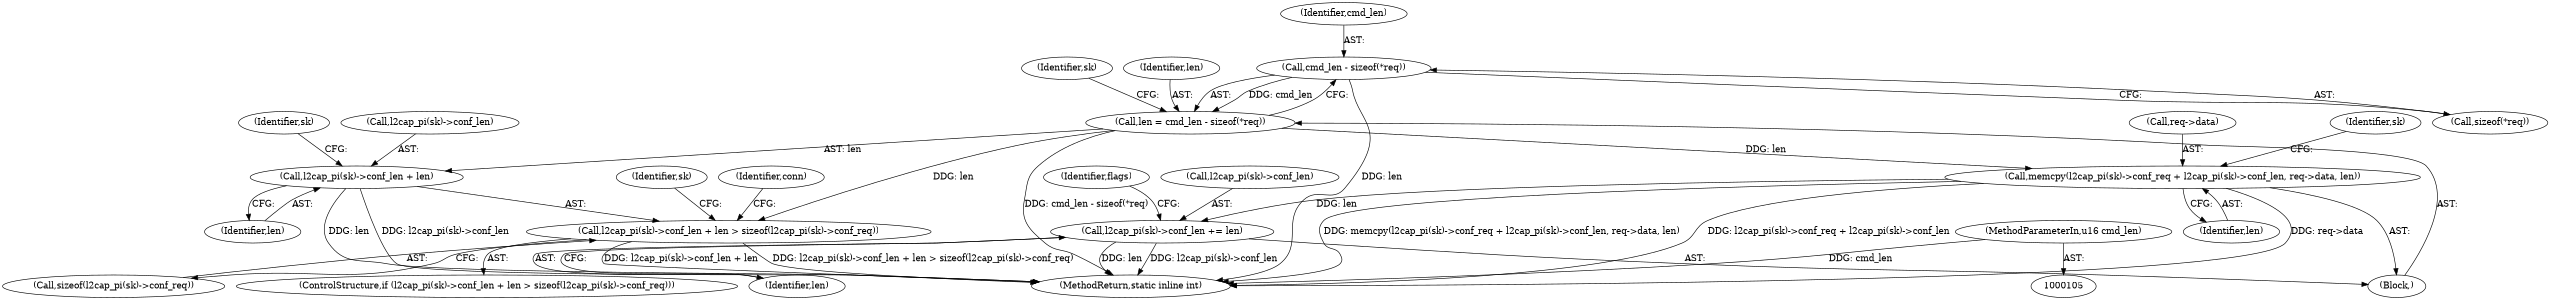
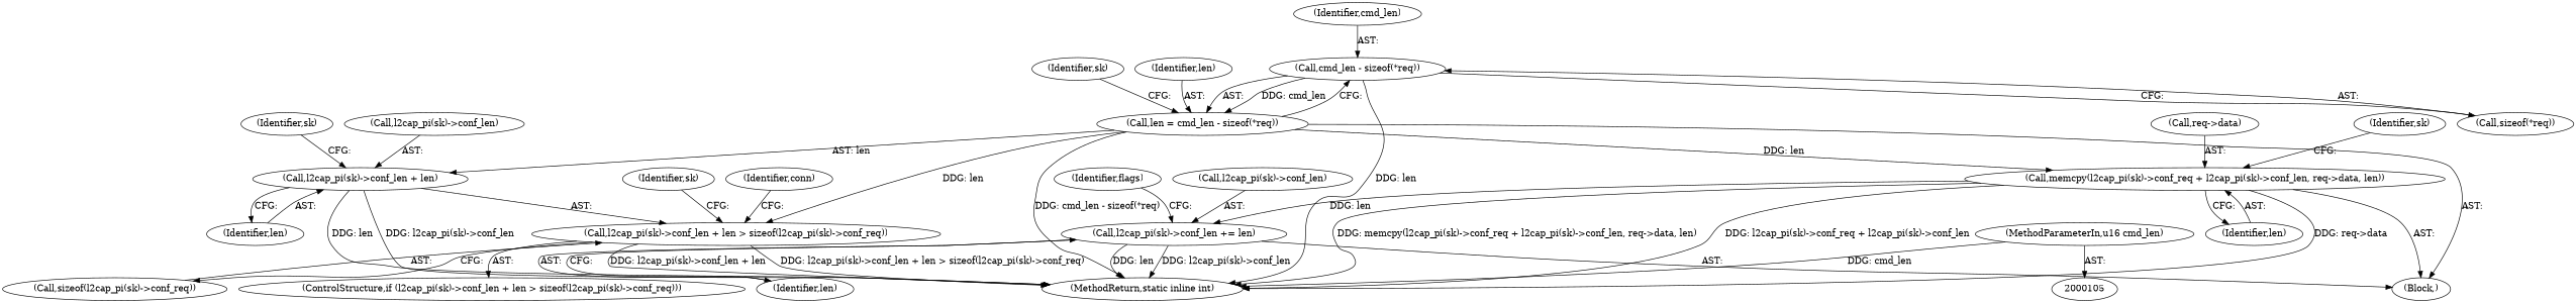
  digraph {
    n1 [label="(Call,cmd_len - sizeof(*req))"]
    n2 [label="(Call,len = cmd_len - sizeof(*req))"]
    n3 [label="(MethodReturn,static inline int)"]
    n4 [label="(Call,sizeof(*req))"]
    n5 [label="(Call,l2cap_pi(sk)->conf_len + len > sizeof(l2cap_pi(sk)->conf_req))"]
    n6 [label="(Call,l2cap_pi(sk)->conf_len + len)"]
    n7 [label="(Call,memcpy(l2cap_pi(sk)->conf_req + l2cap_pi(sk)->conf_len, req->data, len))"]
    n8 [label="(Block,)"]
    n9 [label="(MethodParameterIn,u16 cmd_len)"]
-   1000105
+   1000105 [label=2000105]
    n11 [label="(ControlStructure,if (l2cap_pi(sk)->conf_len + len > sizeof(l2cap_pi(sk)->conf_req)))"]
    n12 [label="(Call,sizeof(l2cap_pi(sk)->conf_req))"]
    n13 [label="(Identifier,len)"]
    n14 [label="(Call,l2cap_pi(sk)->conf_len += len)"]
    n15 [label="(Identifier,len)"]
    n16 [label="(Identifier,len)"]
    n17 [label="(Identifier,sk)"]
    n18 [label="(Call,l2cap_pi(sk)->conf_len)"]
    n19 [label="(Identifier,sk)"]
    n20 [label="(Identifier,conn)"]
    n21 [label="(Call,req->data)"]
    n22 [label="(Identifier,sk)"]
    n23 [label="(Identifier,sk)"]
    n24 [label="(Call,l2cap_pi(sk)->conf_len)"]
    n25 [label="(Identifier,cmd_len)"]
    n26 [label="(Identifier,len)"]
    n27 [label="(Identifier,flags)"]
    n1 -> n2 [label="AST: "]
    n1 -> n2 [label="DDG: cmd_len"]
    n1 -> n3 [label="DDG: len"]
    n1 -> n4 [label="CFG: "]
    n2 -> n1 [label="CFG: "]
    n2 -> n3 [label="DDG: cmd_len - sizeof(*req)"]
    n2 -> n5 [label="DDG: len"]
    n2 -> n6 [label="AST: len"]
    n2 -> n7 [label="DDG: len"]
-   n8 -> n2 [label="AST: "]
+   n2 -> n8 [label="AST: "]
    n4 -> n1 [label="AST: "]
    n5 -> n3 [label="DDG: l2cap_pi(sk)->conf_len + len"]
    n5 -> n3 [label="DDG: l2cap_pi(sk)->conf_len + len > sizeof(l2cap_pi(sk)->conf_req)"]
    n5 -> n11 [label="AST: "]
    n5 -> n12 [label="CFG: "]
    n6 -> n3 [label="DDG: l2cap_pi(sk)->conf_len"]
    n6 -> n3 [label="DDG: len"]
    n6 -> n5 [label="AST: "]
    n6 -> n13 [label="CFG: "]
    n7 -> n3 [label="DDG: l2cap_pi(sk)->conf_req + l2cap_pi(sk)->conf_len"]
    n7 -> n3 [label="DDG: req->data"]
    n7 -> n3 [label="DDG: memcpy(l2cap_pi(sk)->conf_req + l2cap_pi(sk)->conf_len, req->data, len)"]
    n7 -> n8 [label="AST: "]
    n7 -> n14 [label="DDG: len"]
    n7 -> n15 [label="CFG: "]
    n9 -> n3 [label="DDG: cmd_len"]
    n9 -> 1000105 [label="AST: "]
    n12 -> n5 [label="AST: "]
    n13 -> n6 [label="AST: "]
    n14 -> n3 [label="DDG: l2cap_pi(sk)->conf_len"]
    n14 -> n3 [label="DDG: len"]
    n14 -> n8 [label="AST: "]
    n14 -> n16 [label="CFG: "]
    n15 -> n7 [label="AST: "]
    n16 -> n14 [label="AST: "]
    n17 -> n5 [label="CFG: "]
    n18 -> n14 [label="AST: "]
    n19 -> n7 [label="CFG: "]
    n20 -> n5 [label="CFG: "]
    n21 -> n7 [label="AST: "]
    n22 -> n6 [label="CFG: "]
    n23 -> n2 [label="CFG: "]
    n24 -> n6 [label="AST: "]
    n25 -> n1 [label="AST: "]
    n26 -> n2 [label="AST: "]
    n27 -> n14 [label="CFG: "]
  }
